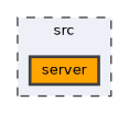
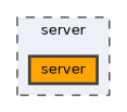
  digraph {
    compound=true
    n1 [color=grey25 fillcolor=orange fontname=Helvetica fontsize=10 height=0.2 label=server shape=box style="filled,bold" width=0.4]
    subgraph cluster_1 {
      bgcolor="#edf0f7"
      fontname=Helvetica
      fontsize=10
-     label=src
+     label=server
      pencolor=grey25
      style="filled,dashed"
      n1
    }
  }
